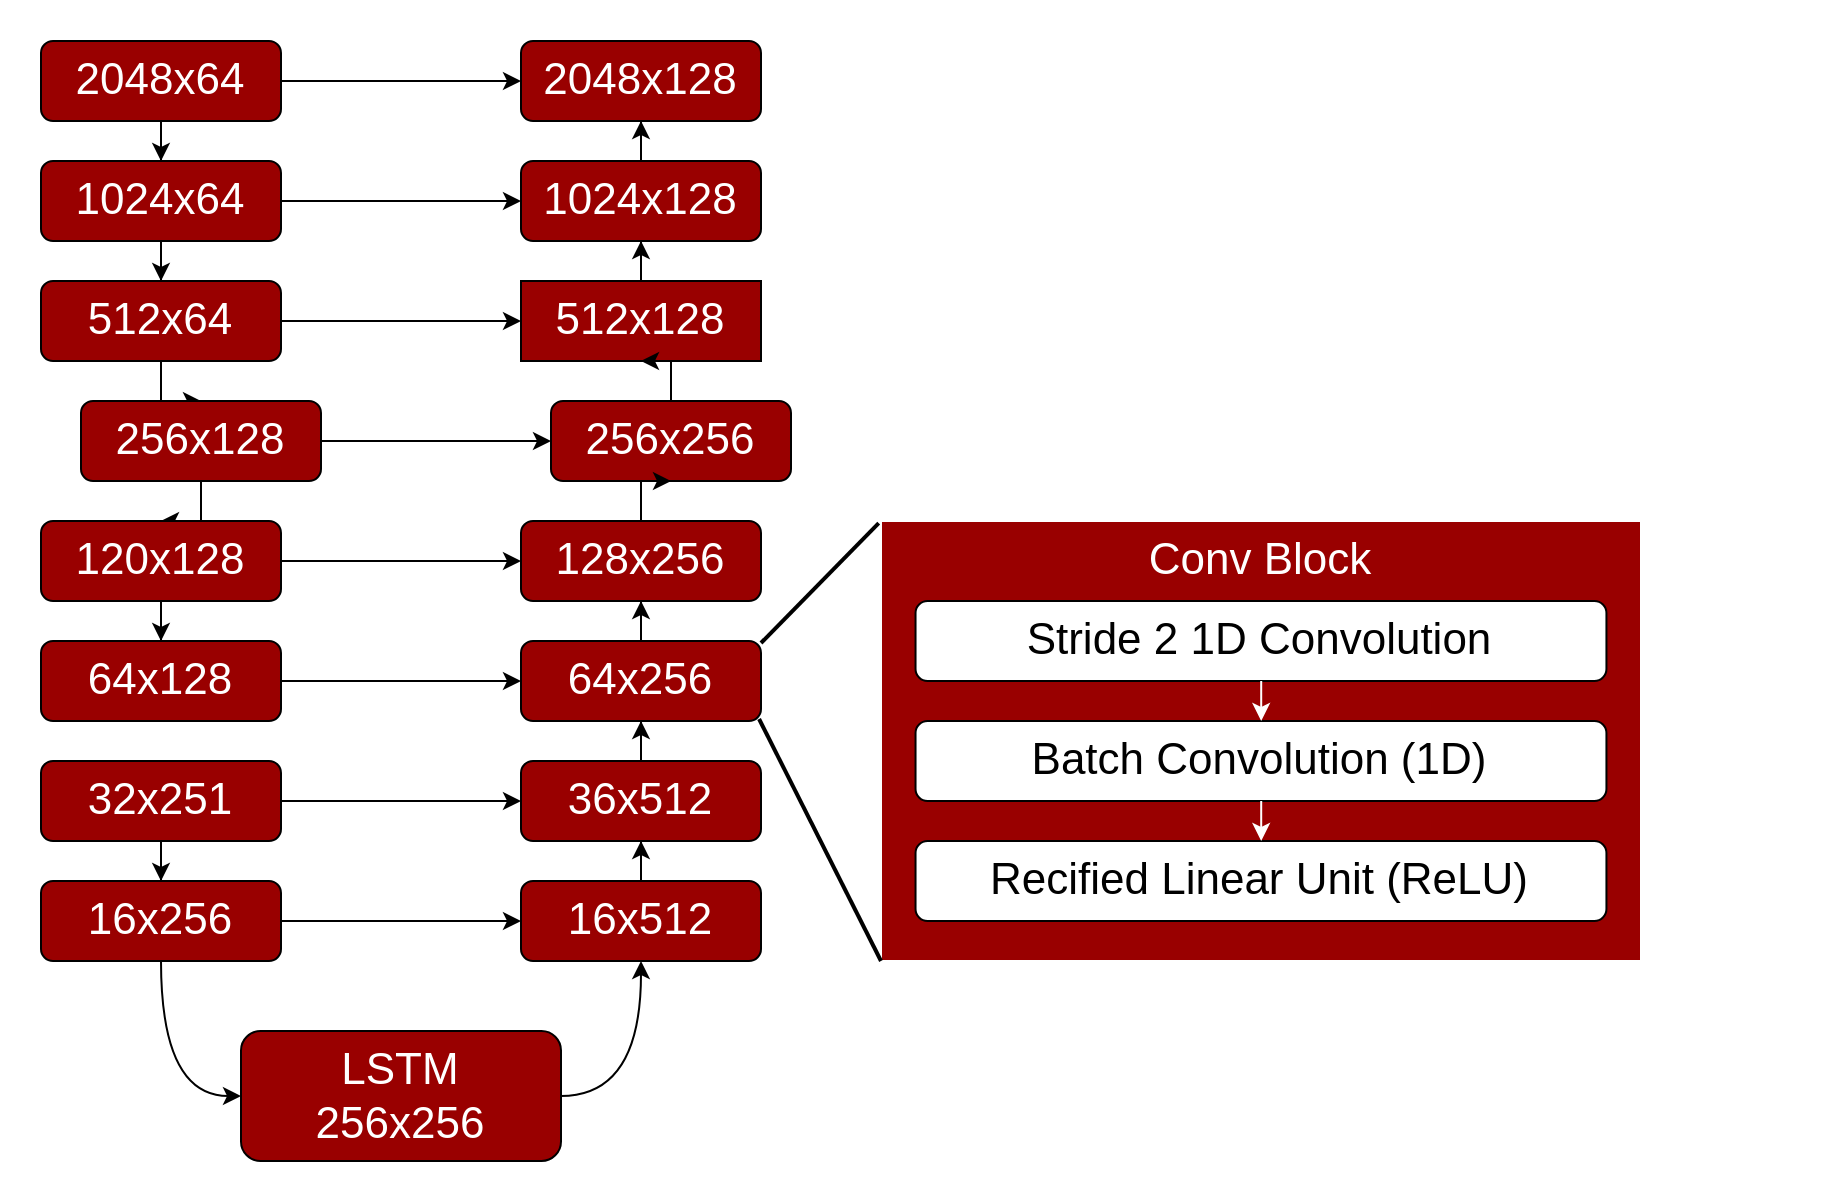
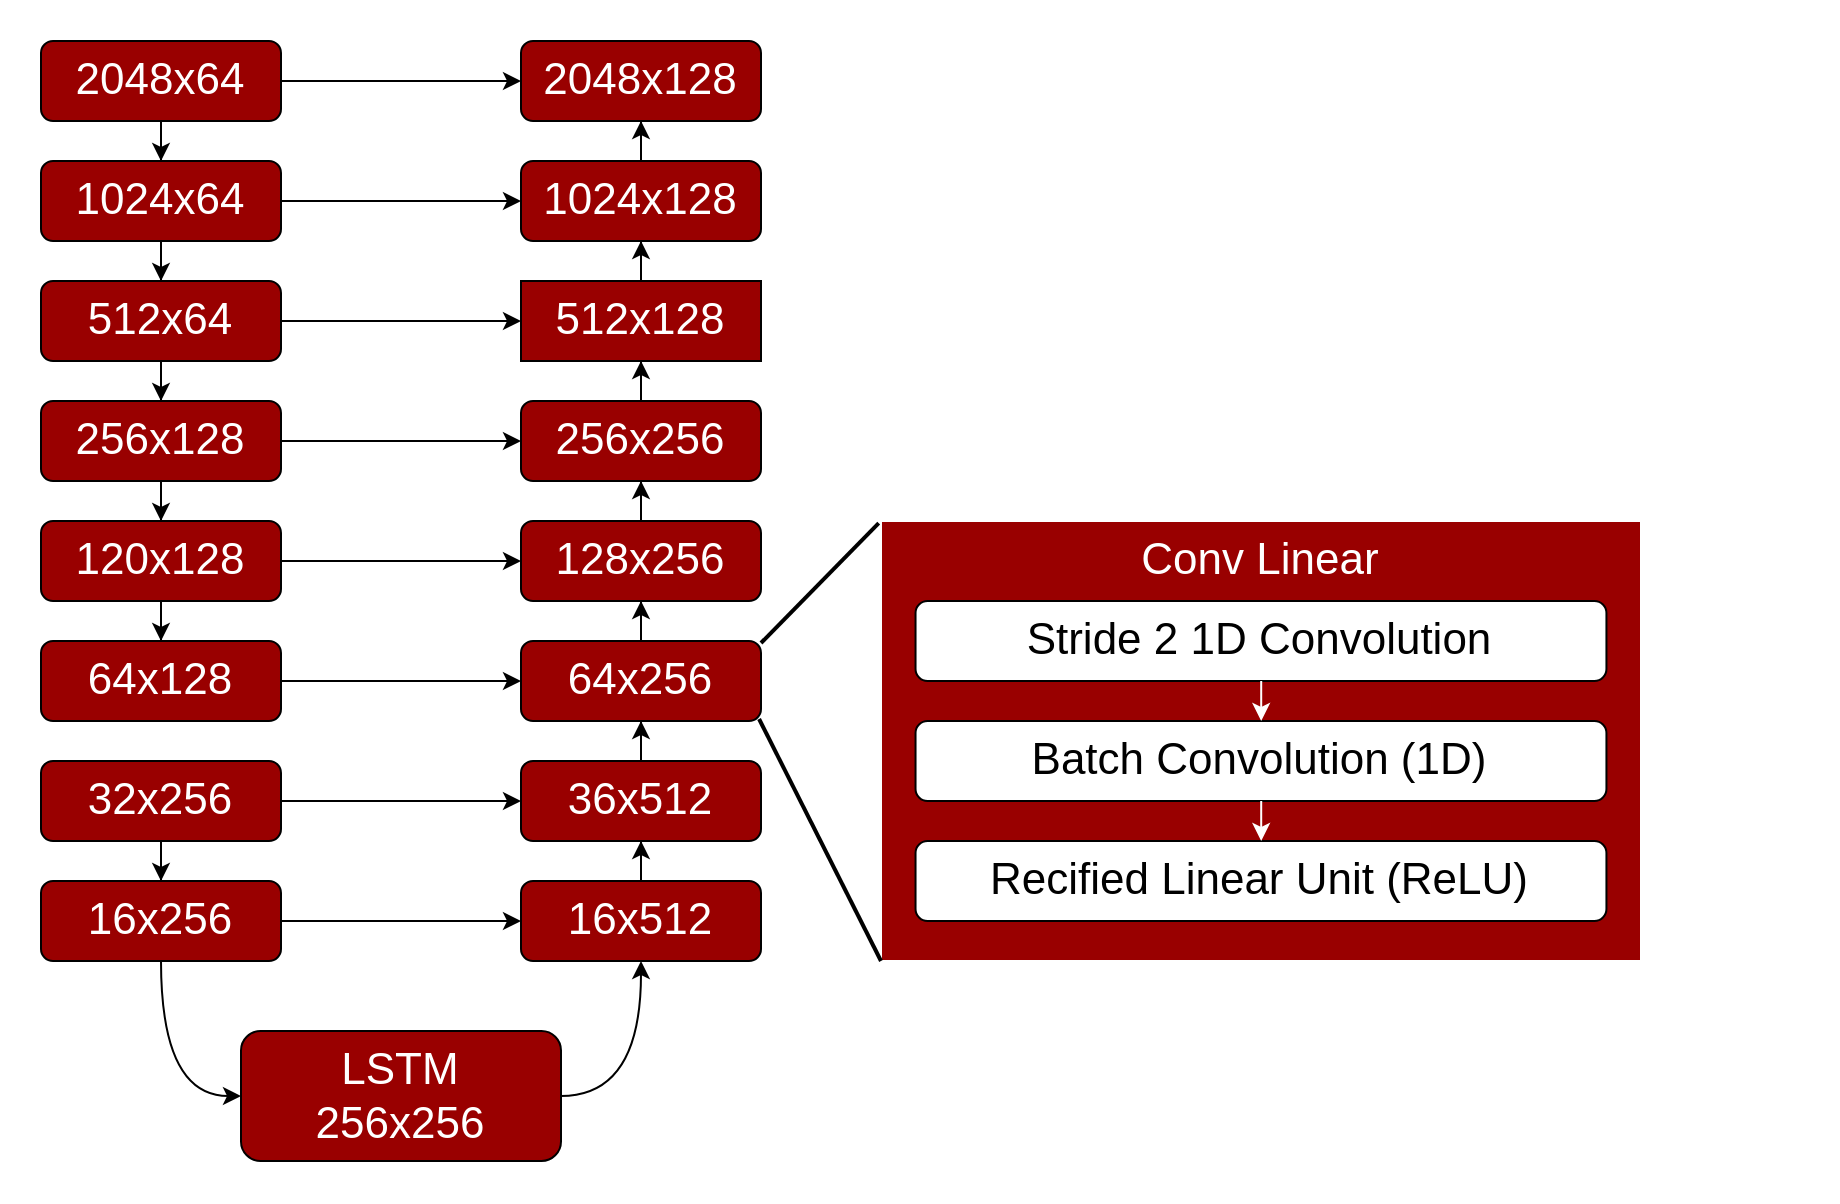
  <mxCell id="0" />
  <mxCell id="1" parent="0" />
  <mxCell id="2" style="edgeStyle=orthogonalEdgeStyle;rounded=0;orthogonalLoop=1;jettySize=auto;html=1;fontSize=22;" parent="1" source="4" target="25" edge="1"><mxGeometry relative="1" as="geometry" /></mxCell>
  <mxCell id="3" style="edgeStyle=orthogonalEdgeStyle;rounded=0;orthogonalLoop=1;jettySize=auto;html=1;fontSize=22;" parent="1" source="4" target="7" edge="1"><mxGeometry relative="1" as="geometry" /></mxCell>
  <mxCell id="4" value="2048x64" style="rounded=1;whiteSpace=wrap;html=1;fontSize=22;fillColor=#990000;fontColor=#FFFFFF;" parent="1" vertex="1"><mxGeometry x="20" y="20" width="120" height="40" as="geometry" /></mxCell>
  <mxCell id="5" style="edgeStyle=orthogonalEdgeStyle;rounded=0;orthogonalLoop=1;jettySize=auto;html=1;fontSize=22;" parent="1" source="7" target="27" edge="1"><mxGeometry relative="1" as="geometry" /></mxCell>
  <mxCell id="6" style="edgeStyle=orthogonalEdgeStyle;rounded=0;orthogonalLoop=1;jettySize=auto;html=1;entryX=0.5;entryY=0;entryDx=0;entryDy=0;fontSize=22;" parent="1" source="7" target="10" edge="1"><mxGeometry relative="1" as="geometry" /></mxCell>
  <mxCell id="7" value="1024x64" style="rounded=1;whiteSpace=wrap;html=1;fontSize=22;fillColor=#990000;fontColor=#FFFFFF;" parent="1" vertex="1"><mxGeometry x="20" y="80" width="120" height="40" as="geometry" /></mxCell>
  <mxCell id="8" style="edgeStyle=orthogonalEdgeStyle;rounded=0;orthogonalLoop=1;jettySize=auto;html=1;fontSize=22;" parent="1" source="10" target="29" edge="1"><mxGeometry relative="1" as="geometry" /></mxCell>
  <mxCell id="9" style="edgeStyle=orthogonalEdgeStyle;rounded=0;orthogonalLoop=1;jettySize=auto;html=1;fontSize=22;" parent="1" source="10" target="13" edge="1"><mxGeometry relative="1" as="geometry" /></mxCell>
  <mxCell id="10" value="512x64" style="rounded=1;whiteSpace=wrap;html=1;fontSize=22;fillColor=#990000;fontColor=#FFFFFF;" parent="1" vertex="1"><mxGeometry x="20" y="140" width="120" height="40" as="geometry" /></mxCell>
  <mxCell id="11" style="edgeStyle=orthogonalEdgeStyle;rounded=0;orthogonalLoop=1;jettySize=auto;html=1;fontSize=22;" parent="1" source="13" target="31" edge="1"><mxGeometry relative="1" as="geometry" /></mxCell>
  <mxCell id="12" style="edgeStyle=orthogonalEdgeStyle;rounded=0;orthogonalLoop=1;jettySize=auto;html=1;fontSize=22;" parent="1" source="13" target="16" edge="1"><mxGeometry relative="1" as="geometry" /></mxCell>
- <mxCell id="13" value="256x128" style="rounded=1;whiteSpace=wrap;html=1;fontSize=22;fillColor=#990000;fontColor=#FFFFFF;" parent="1" vertex="1"><mxGeometry x="40" y="200" width="120" height="40" as="geometry" /></mxCell>
+ <mxCell id="13" value="256x128" style="rounded=1;whiteSpace=wrap;html=1;fontSize=22;fillColor=#990000;fontColor=#FFFFFF;" parent="1" vertex="1"><mxGeometry x="20" y="200" width="120" height="40" as="geometry" /></mxCell>
  <mxCell id="14" style="edgeStyle=orthogonalEdgeStyle;rounded=0;orthogonalLoop=1;jettySize=auto;html=1;fontSize=22;" parent="1" source="16" target="33" edge="1"><mxGeometry relative="1" as="geometry" /></mxCell>
  <mxCell id="15" style="edgeStyle=orthogonalEdgeStyle;rounded=0;orthogonalLoop=1;jettySize=auto;html=1;fontSize=22;" parent="1" source="16" target="18" edge="1"><mxGeometry relative="1" as="geometry" /></mxCell>
  <mxCell id="16" value="120x128" style="rounded=1;whiteSpace=wrap;html=1;fontSize=22;fillColor=#990000;fontColor=#FFFFFF;" parent="1" vertex="1"><mxGeometry x="20" y="260" width="120" height="40" as="geometry" /></mxCell>
  <mxCell id="17" style="edgeStyle=orthogonalEdgeStyle;rounded=0;orthogonalLoop=1;jettySize=auto;html=1;entryX=0;entryY=0.5;entryDx=0;entryDy=0;fontSize=22;" parent="1" source="18" target="35" edge="1"><mxGeometry relative="1" as="geometry" /></mxCell>
  <mxCell id="18" value="64x128" style="rounded=1;whiteSpace=wrap;html=1;fontSize=22;fillColor=#990000;fontColor=#FFFFFF;" parent="1" vertex="1"><mxGeometry x="20" y="320" width="120" height="40" as="geometry" /></mxCell>
  <mxCell id="19" style="edgeStyle=orthogonalEdgeStyle;rounded=0;orthogonalLoop=1;jettySize=auto;html=1;fontSize=22;" parent="1" source="21" target="37" edge="1"><mxGeometry relative="1" as="geometry" /></mxCell>
  <mxCell id="20" style="edgeStyle=orthogonalEdgeStyle;rounded=0;orthogonalLoop=1;jettySize=auto;html=1;fontSize=22;" parent="1" source="21" target="24" edge="1"><mxGeometry relative="1" as="geometry" /></mxCell>
- <mxCell id="21" value="32x251" style="rounded=1;whiteSpace=wrap;html=1;fontSize=22;fillColor=#990000;fontColor=#FFFFFF;" parent="1" vertex="1"><mxGeometry x="20" y="380" width="120" height="40" as="geometry" /></mxCell>
+ <mxCell id="21" value="32x256" style="rounded=1;whiteSpace=wrap;html=1;fontSize=22;fillColor=#990000;fontColor=#FFFFFF;" parent="1" vertex="1"><mxGeometry x="20" y="380" width="120" height="40" as="geometry" /></mxCell>
  <mxCell id="22" style="edgeStyle=orthogonalEdgeStyle;rounded=0;orthogonalLoop=1;jettySize=auto;html=1;fontSize=22;" parent="1" source="24" target="39" edge="1"><mxGeometry relative="1" as="geometry" /></mxCell>
  <mxCell id="23" style="edgeStyle=orthogonalEdgeStyle;rounded=0;orthogonalLoop=1;jettySize=auto;html=1;curved=1;exitX=0.5;exitY=1;exitDx=0;exitDy=0;entryX=0;entryY=0.5;entryDx=0;entryDy=0;fontSize=22;" parent="1" source="24" target="51" edge="1"><mxGeometry relative="1" as="geometry"><mxPoint x="20" y="530" as="targetPoint" /></mxGeometry></mxCell>
  <mxCell id="24" value="16x256" style="rounded=1;whiteSpace=wrap;html=1;fontSize=22;fillColor=#990000;fontColor=#FFFFFF;" parent="1" vertex="1"><mxGeometry x="20" y="440" width="120" height="40" as="geometry" /></mxCell>
  <mxCell id="25" value="2048x128" style="rounded=1;whiteSpace=wrap;html=1;fontSize=22;fillColor=#990000;fontColor=#FFFFFF;" parent="1" vertex="1"><mxGeometry x="260" y="20" width="120" height="40" as="geometry" /></mxCell>
  <mxCell id="26" style="edgeStyle=orthogonalEdgeStyle;rounded=0;orthogonalLoop=1;jettySize=auto;html=1;fontSize=22;" parent="1" source="27" target="25" edge="1"><mxGeometry relative="1" as="geometry" /></mxCell>
  <mxCell id="27" value="1024x128" style="rounded=1;whiteSpace=wrap;html=1;fontSize=22;fillColor=#990000;fontColor=#FFFFFF;" parent="1" vertex="1"><mxGeometry x="260" y="80" width="120" height="40" as="geometry" /></mxCell>
  <mxCell id="28" style="edgeStyle=orthogonalEdgeStyle;rounded=0;orthogonalLoop=1;jettySize=auto;html=1;fontSize=22;" parent="1" source="29" target="27" edge="1"><mxGeometry relative="1" as="geometry" /></mxCell>
  <mxCell id="29" value="512x128" style="whiteSpace=wrap;html=1;fontSize=22;fillColor=#990000;fontColor=#FFFFFF;rounded=0;" parent="1" vertex="1"><mxGeometry x="260" y="140" width="120" height="40" as="geometry" /></mxCell>
  <mxCell id="30" style="edgeStyle=orthogonalEdgeStyle;rounded=0;orthogonalLoop=1;jettySize=auto;html=1;fontSize=22;" parent="1" source="31" target="29" edge="1"><mxGeometry relative="1" as="geometry" /></mxCell>
- <mxCell id="31" value="256x256" style="rounded=1;whiteSpace=wrap;html=1;fontSize=22;fillColor=#990000;fontColor=#FFFFFF;" parent="1" vertex="1"><mxGeometry x="275" y="200" width="120" height="40" as="geometry" /></mxCell>
+ <mxCell id="31" value="256x256" style="rounded=1;whiteSpace=wrap;html=1;fontSize=22;fillColor=#990000;fontColor=#FFFFFF;" parent="1" vertex="1"><mxGeometry x="260" y="200" width="120" height="40" as="geometry" /></mxCell>
  <mxCell id="32" style="edgeStyle=orthogonalEdgeStyle;rounded=0;orthogonalLoop=1;jettySize=auto;html=1;fontSize=22;" parent="1" source="33" target="31" edge="1"><mxGeometry relative="1" as="geometry" /></mxCell>
  <mxCell id="33" value="128x256" style="rounded=1;whiteSpace=wrap;html=1;fontSize=22;fillColor=#990000;fontColor=#FFFFFF;" parent="1" vertex="1"><mxGeometry x="260" y="260" width="120" height="40" as="geometry" /></mxCell>
  <mxCell id="34" style="edgeStyle=orthogonalEdgeStyle;rounded=0;orthogonalLoop=1;jettySize=auto;html=1;fontSize=22;" parent="1" source="35" target="33" edge="1"><mxGeometry relative="1" as="geometry" /></mxCell>
  <mxCell id="35" value="64x256" style="rounded=1;whiteSpace=wrap;html=1;fontSize=22;fillColor=#990000;fontColor=#FFFFFF;" parent="1" vertex="1"><mxGeometry x="260" y="320" width="120" height="40" as="geometry" /></mxCell>
  <mxCell id="36" style="edgeStyle=orthogonalEdgeStyle;rounded=0;orthogonalLoop=1;jettySize=auto;html=1;fontSize=22;" parent="1" source="37" target="35" edge="1"><mxGeometry relative="1" as="geometry" /></mxCell>
  <mxCell id="37" value="36x512" style="rounded=1;whiteSpace=wrap;html=1;fontSize=22;fillColor=#990000;fontColor=#FFFFFF;" parent="1" vertex="1"><mxGeometry x="260" y="380" width="120" height="40" as="geometry" /></mxCell>
  <mxCell id="38" style="edgeStyle=orthogonalEdgeStyle;rounded=0;orthogonalLoop=1;jettySize=auto;html=1;fontSize=22;" parent="1" source="39" target="37" edge="1"><mxGeometry relative="1" as="geometry" /></mxCell>
  <mxCell id="39" value="16x512" style="rounded=1;whiteSpace=wrap;html=1;fontSize=22;fillColor=#990000;fontColor=#FFFFFF;" parent="1" vertex="1"><mxGeometry x="260" y="440" width="120" height="40" as="geometry" /></mxCell>
  <mxCell id="40" value="Text" style="text;html=1;resizable=0;points=[];autosize=1;align=left;verticalAlign=top;spacingTop=-4;fontSize=17;fontColor=#FFFFFF;" parent="1" vertex="1"><mxGeometry x="848" y="161" width="50" height="20" as="geometry" /></mxCell>
  <mxCell id="41" value="" style="group" parent="1" vertex="1" connectable="0"><mxGeometry x="440" y="260" width="380" height="220" as="geometry" /></mxCell>
- <mxCell id="42" value="Conv Block" style="rounded=0;whiteSpace=wrap;html=1;verticalAlign=top;fontSize=22;fillColor=#990000;strokeColor=#FFFFFF;fontColor=#FFFFFF;" parent="41" vertex="1"><mxGeometry width="380" height="220" as="geometry" /></mxCell>
+ <mxCell id="42" value="Conv Linear" style="rounded=0;whiteSpace=wrap;html=1;verticalAlign=top;fontSize=22;fillColor=#990000;strokeColor=#FFFFFF;fontColor=#FFFFFF;" parent="41" vertex="1"><mxGeometry width="380" height="220" as="geometry" /></mxCell>
  <mxCell id="43" value="Stride 2 1D Convolution" style="rounded=1;whiteSpace=wrap;html=1;fontSize=22;" parent="41" vertex="1"><mxGeometry x="17.273" y="40" width="345.455" height="40" as="geometry" /></mxCell>
  <mxCell id="44" value="Batch Convolution (1D)" style="rounded=1;whiteSpace=wrap;html=1;fontSize=22;" parent="41" vertex="1"><mxGeometry x="17.273" y="100" width="345.455" height="40" as="geometry" /></mxCell>
  <mxCell id="45" style="edgeStyle=orthogonalEdgeStyle;curved=1;rounded=0;orthogonalLoop=1;jettySize=auto;html=1;fontSize=22;strokeColor=#FFFFFF;" parent="41" source="43" target="44" edge="1"><mxGeometry relative="1" as="geometry" /></mxCell>
  <mxCell id="46" value="Recified Linear Unit (ReLU)" style="rounded=1;whiteSpace=wrap;html=1;fontSize=22;" parent="41" vertex="1"><mxGeometry x="17.273" y="160" width="345.455" height="40" as="geometry" /></mxCell>
  <mxCell id="47" style="edgeStyle=orthogonalEdgeStyle;curved=1;rounded=0;orthogonalLoop=1;jettySize=auto;html=1;fontSize=22;strokeColor=#FFFFFF;" parent="41" source="44" target="46" edge="1"><mxGeometry relative="1" as="geometry" /></mxCell>
  <mxCell id="48" value="" style="endArrow=none;html=1;strokeWidth=2;fontSize=26;fontColor=#FFFFFF;entryX=-0.003;entryY=0.005;entryDx=0;entryDy=0;entryPerimeter=0;" parent="1" target="42" edge="1"><mxGeometry width="50" height="50" relative="1" as="geometry"><mxPoint x="380" y="321" as="sourcePoint" /><mxPoint x="470" y="610" as="targetPoint" /></mxGeometry></mxCell>
  <mxCell id="49" value="" style="endArrow=none;html=1;strokeWidth=2;fontSize=26;fontColor=#FFFFFF;exitX=0.992;exitY=0.975;exitDx=0;exitDy=0;exitPerimeter=0;entryX=0;entryY=1;entryDx=0;entryDy=0;entryPerimeter=0;" parent="1" source="35" target="42" edge="1"><mxGeometry width="50" height="50" relative="1" as="geometry"><mxPoint x="460" y="630" as="sourcePoint" /><mxPoint x="510" y="580" as="targetPoint" /></mxGeometry></mxCell>
  <mxCell id="50" style="edgeStyle=orthogonalEdgeStyle;rounded=0;orthogonalLoop=1;jettySize=auto;html=1;entryX=0.5;entryY=1;entryDx=0;entryDy=0;curved=1;exitX=1;exitY=0.5;exitDx=0;exitDy=0;" edge="1" parent="1" source="51" target="39"><mxGeometry relative="1" as="geometry" /></mxCell>
  <mxCell id="51" value="LSTM&lt;br&gt;256x256" style="rounded=1;whiteSpace=wrap;html=1;fontSize=22;fillColor=#990000;fontColor=#FFFFFF;glass=0;shadow=0;comic=0;" vertex="1" parent="1"><mxGeometry x="120" y="515" width="160" height="65" as="geometry" /></mxCell>
